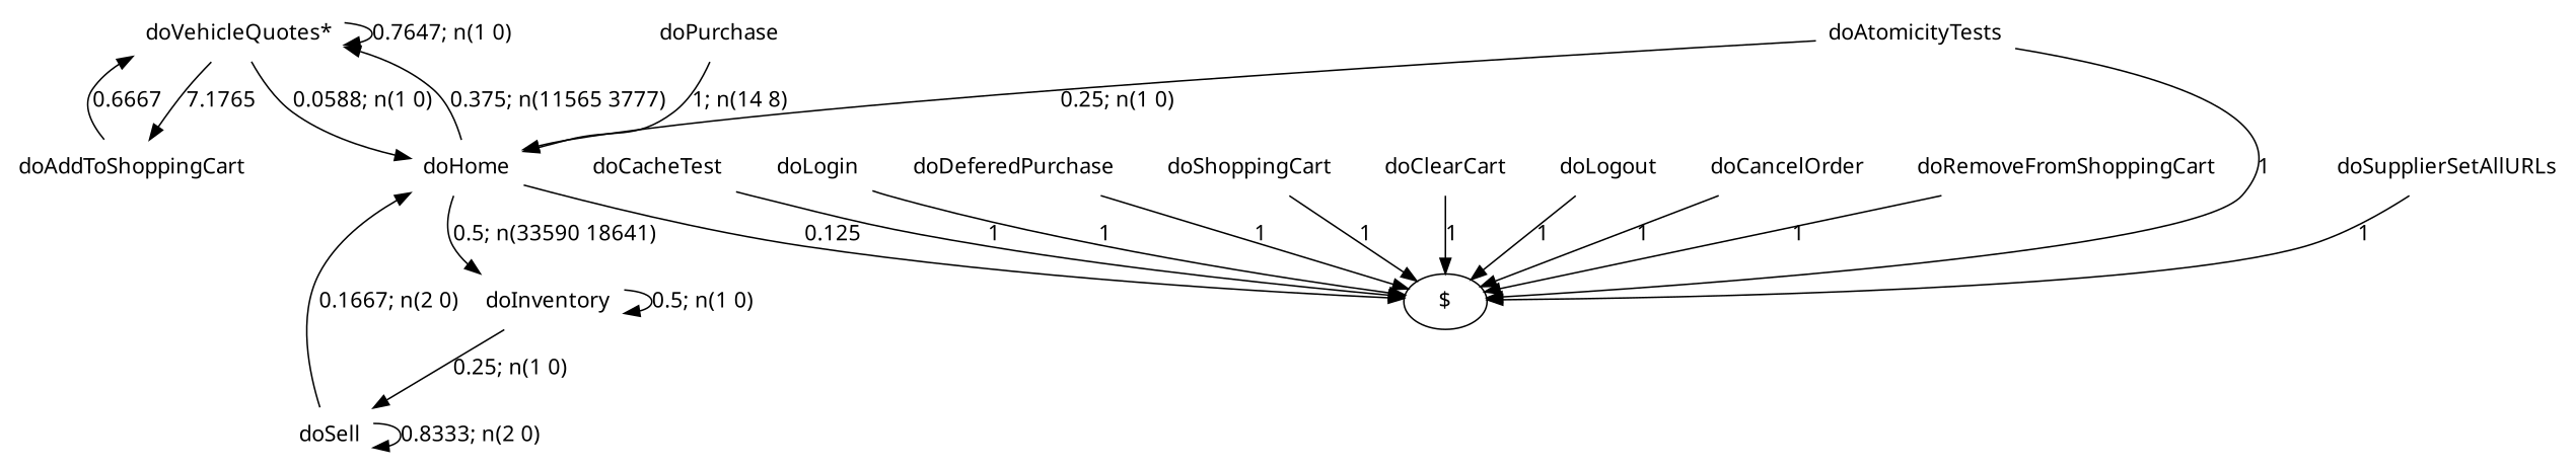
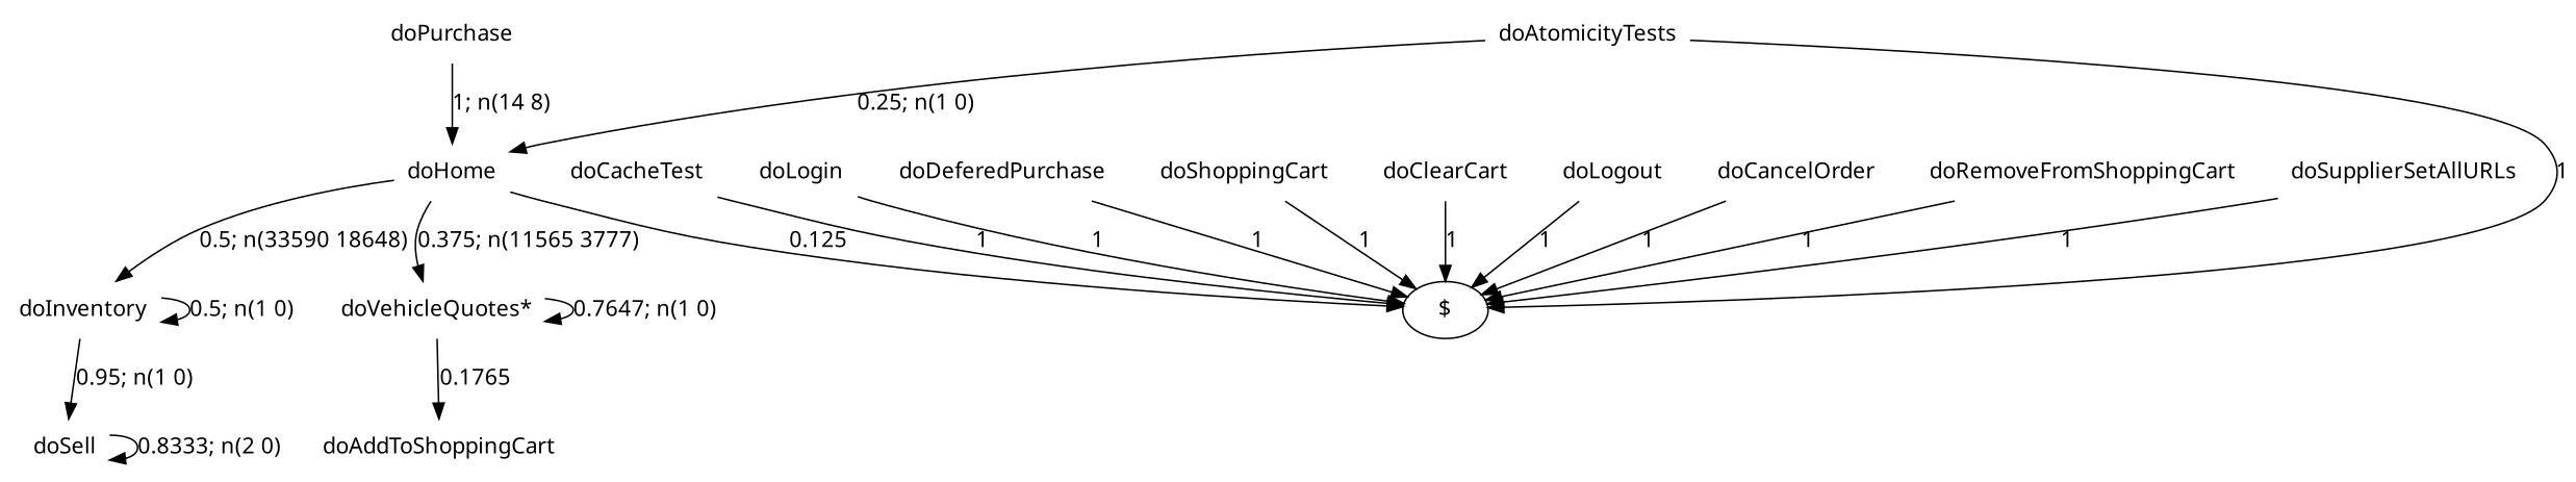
  digraph {
    fontname="Noto Sans"
    node [fontname="Noto Sans" shape=none]
    edge [fontname="Noto Sans" style=solid]
    n1 [label="doVehicleQuotes*"]
    n2 [label=doAddToShoppingCart]
    n3 [label=doHome]
    "$" [shape=""]
    n5 [label=doInventory]
    n6 [label=doSupplierSetAllURLs]
    n7 [label=doAtomicityTests]
    n8 [label=doCacheTest]
    n9 [label=doLogin]
    n10 [label=doPurchase]
    n11 [label=doDeferedPurchase]
    n12 [label=doSell]
    n13 [label=doShoppingCart]
    n14 [label=doClearCart]
    n15 [label=doLogout]
    n16 [label=doCancelOrder]
    n17 [label=doRemoveFromShoppingCart]
    n1 -> n1 [label="0.7647; n(1 0)"]
-   n1 -> n2 [label=7.1765]
-   n1 -> n3 [label="0.0588; n(1 0)"]
-   n2 -> n1 [label=0.6667]
+   n1 -> n2 [label=0.1765]
    n3 -> n1 [label="0.375; n(11565 3777)"]
    n3 -> "$" [label=0.125]
-   n3 -> n5 [label="0.5; n(33590 18641)"]
+   n3 -> n5 [label="0.5; n(33590 18648)"]
    n5 -> n5 [label="0.5; n(1 0)"]
-   n5 -> n12 [label="0.25; n(1 0)"]
+   n5 -> n12 [label="0.95; n(1 0)"]
    n6 -> "$" [label=1]
    n7 -> n3 [label="0.25; n(1 0)"]
    n7 -> "$" [label=1]
    n8 -> "$" [label=1]
    n9 -> "$" [label=1]
    n10 -> n3 [label="1; n(14 8)"]
    n11 -> "$" [label=1]
-   n12 -> n3 [label="0.1667; n(2 0)"]
    n12 -> n12 [label="0.8333; n(2 0)"]
    n13 -> "$" [label=1]
    n14 -> "$" [label=1]
    n15 -> "$" [label=1]
    n16 -> "$" [label=1]
    n17 -> "$" [label=1]
  }
